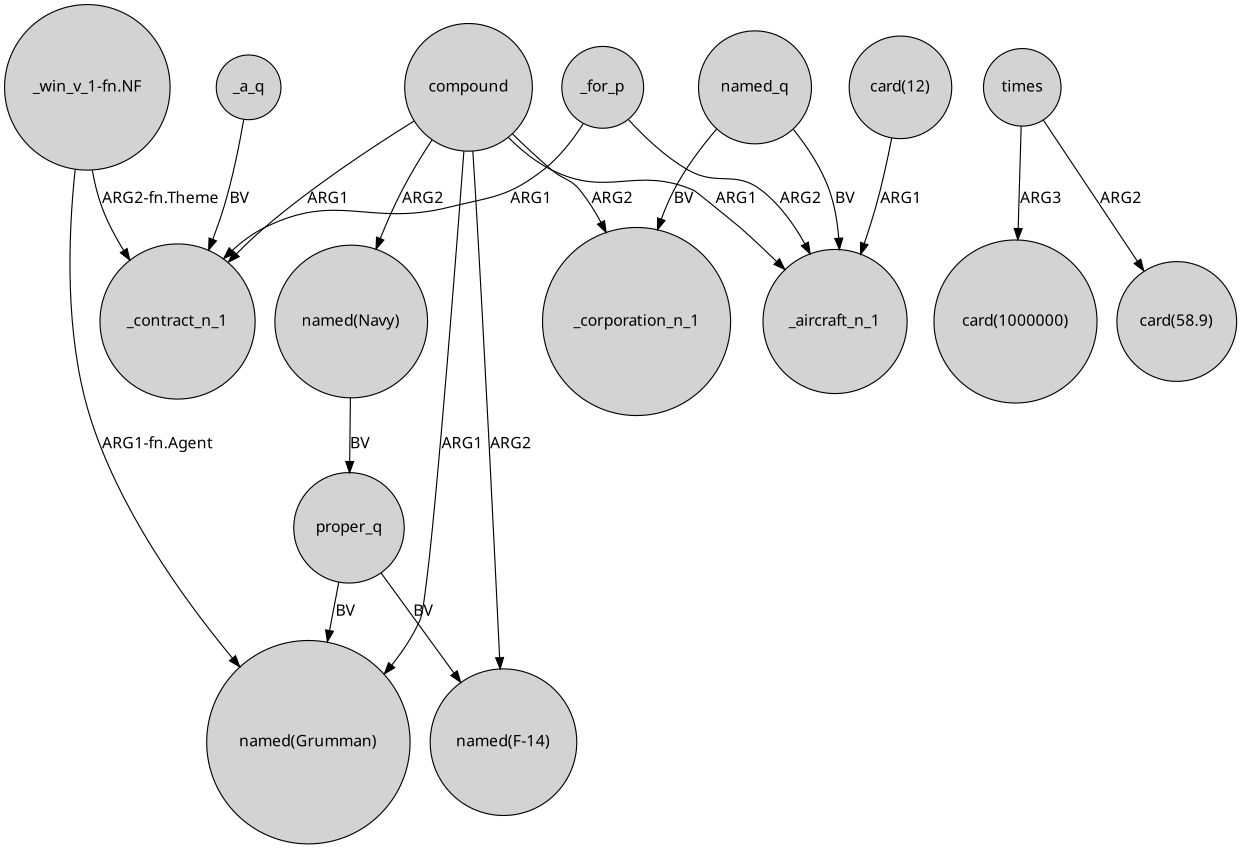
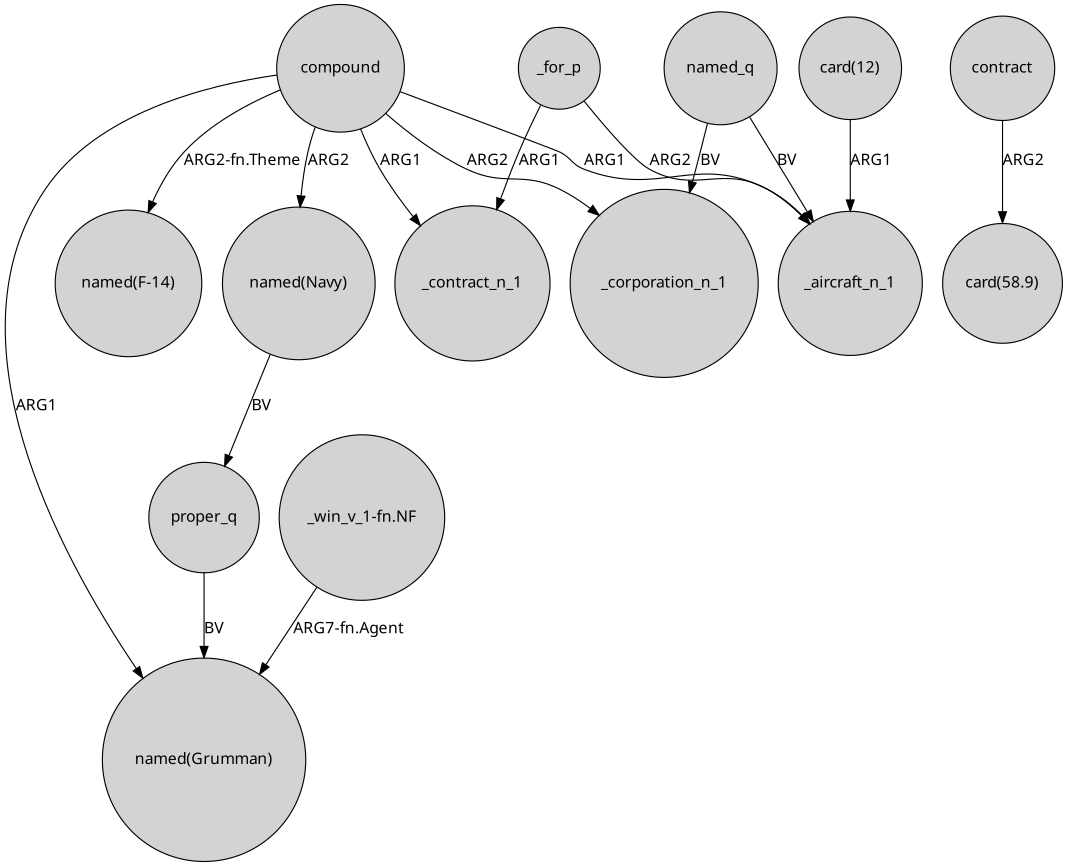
  digraph {
    fontname="Noto Sans"
    node [fontname="Noto Sans" shape=circle style=filled]
    edge [fontname="Noto Sans"]
    proper_q
    "named(F-14)"
    "named(Grumman)"
    "named(Navy)"
    compound
    _contract_n_1
    _corporation_n_1
    _aircraft_n_1
    "_win_v_1-fn.NF"
    _for_p
-   _a_q
    n12 [label=named_q]
    "card(12)"
-   times
-   "card(1000000)"
+   times [label=contract]
    "card(58.9)"
-   proper_q -> "named(F-14)" [label=BV]
    proper_q -> "named(Grumman)" [label=BV]
    "named(Navy)" -> proper_q [label=BV]
-   compound -> "named(F-14)" [label=ARG2]
+   compound -> "named(F-14)" [label="ARG2-fn.Theme"]
    compound -> "named(Grumman)" [label=ARG1]
    compound -> "named(Navy)" [label=ARG2]
    compound -> _contract_n_1 [label=ARG1]
    compound -> _corporation_n_1 [label=ARG2]
    compound -> _aircraft_n_1 [label=ARG1]
-   "_win_v_1-fn.NF" -> "named(Grumman)" [label="ARG1-fn.Agent"]
-   "_win_v_1-fn.NF" -> _contract_n_1 [label="ARG2-fn.Theme"]
+   "_win_v_1-fn.NF" -> "named(Grumman)" [label="ARG7-fn.Agent"]
    _for_p -> _contract_n_1 [label=ARG1]
    _for_p -> _aircraft_n_1 [label=ARG2]
-   _a_q -> _contract_n_1 [label=BV]
    n12 -> _corporation_n_1 [label=BV]
    n12 -> _aircraft_n_1 [label=BV]
    "card(12)" -> _aircraft_n_1 [label=ARG1]
-   times -> "card(1000000)" [label=ARG3]
    times -> "card(58.9)" [label=ARG2]
  }
